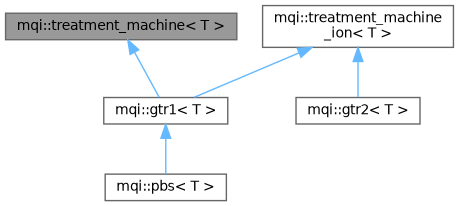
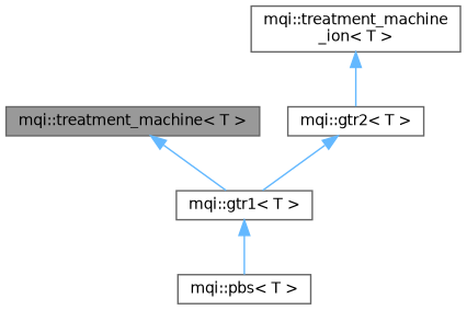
  digraph {
    node [color=gray40 fillcolor=white fontname=Helvetica fontsize=10 shape=box style=filled]
    edge [color=steelblue1 dir=back fontname=Helvetica fontsize=10 labelfontname=Helvetica labelfontsize=10 style=solid]
    n1 [fillcolor=grey60 fontcolor=black height=0.2 label="mqi::treatment_machine\< T \>" width=0.4]
    n2 [height=0.2 label="mqi::gtr1\< T \>" width=0.4]
    n3 [height=0.2 label="mqi::treatment_machine\l_ion\< T \>" width=0.4]
    n4 [height=0.2 label="mqi::gtr2\< T \>" width=0.4]
    n5 [height=0.2 label="mqi::pbs\< T \>" width=0.4]
    n1 -> n2
    n2 -> n5
-   n3 -> n2
+   n4 -> n2
    n3 -> n4
  }
